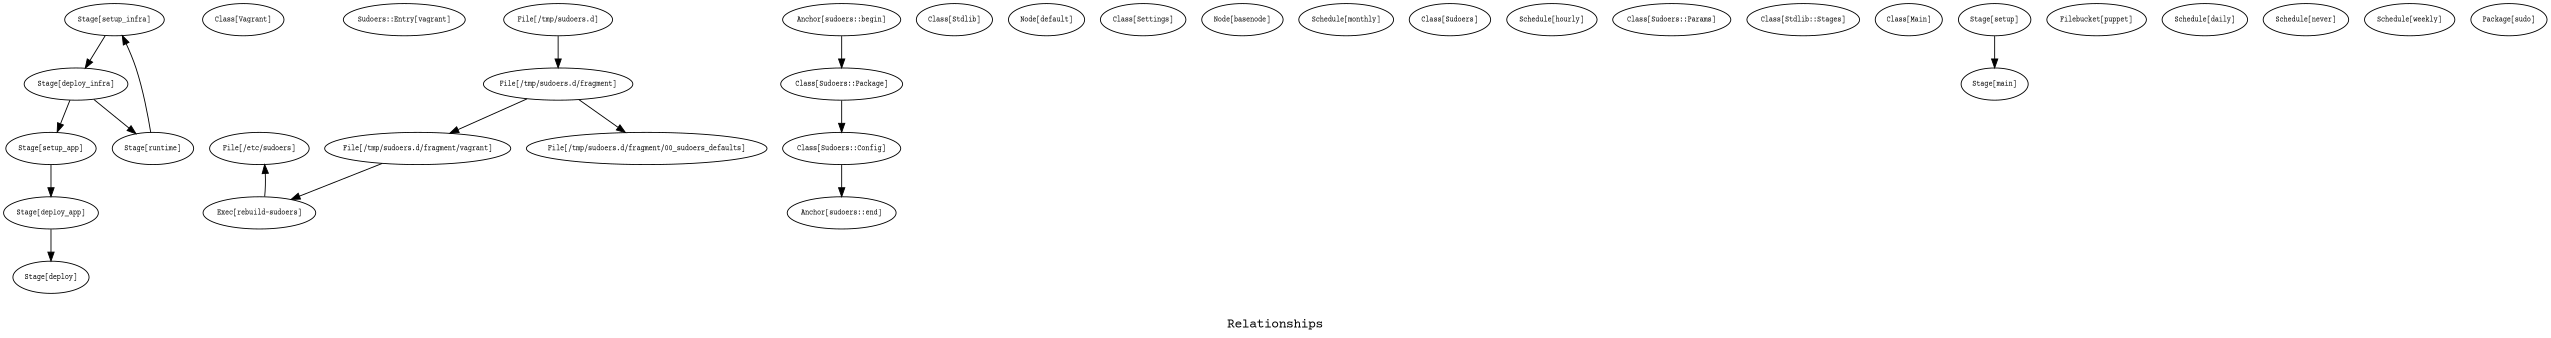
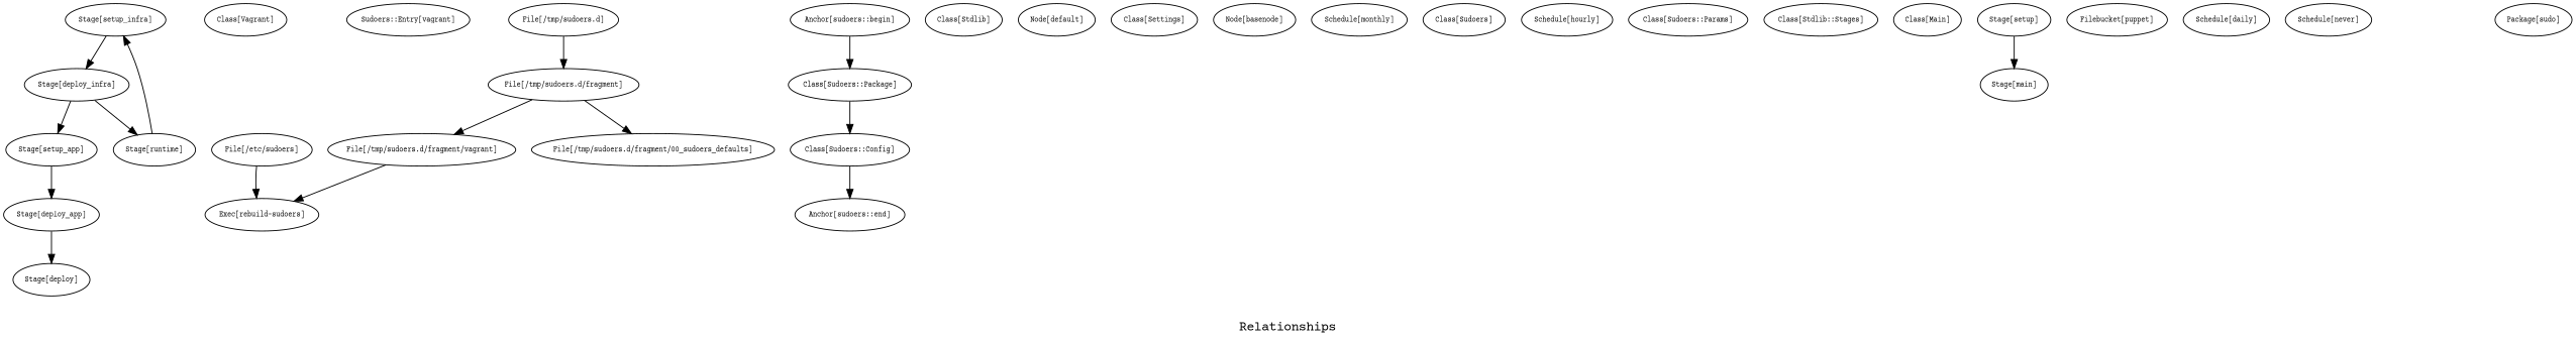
  digraph {
    fontname="Courier Prime"
    label=Relationships
    node [fontname="Courier Prime" fontsize=8]
    edge [fontname="Courier Prime" fontsize=8]
    n1 [label="Stage[setup_infra]"]
    n2 [label="Stage[deploy_infra]"]
    n3 [label="Stage[setup_app]"]
    n4 [label="Stage[runtime]"]
    n5 [label="Class[Vagrant]"]
    n6 [label="Sudoers::Entry[vagrant]"]
    n7 [label="File[/etc/sudoers]"]
    n8 [label="Anchor[sudoers::end]"]
    n9 [label="Class[Stdlib]"]
    n10 [label="Node[default]"]
    n11 [label="Class[Settings]"]
    n12 [label="Node[basenode]"]
    n13 [label="Schedule[monthly]"]
    n14 [label="Stage[deploy_app]"]
    n15 [label="Exec[rebuild-sudoers]"]
    n16 [label="Class[Sudoers]"]
    n17 [label="Schedule[hourly]"]
    n18 [label="Class[Sudoers::Params]"]
    n19 [label="File[/tmp/sudoers.d/fragment/vagrant]"]
    n20 [label="Class[Sudoers::Config]"]
    n21 [label="Class[Sudoers::Package]"]
    n22 [label="Class[Stdlib::Stages]"]
    n23 [label="File[/tmp/sudoers.d/fragment/00_sudoers_defaults]"]
    n24 [label="Class[Main]"]
    n25 [label="Stage[main]"]
    n26 [label="Filebucket[puppet]"]
    n27 [label="File[/tmp/sudoers.d/fragment]"]
    n28 [label="Schedule[daily]"]
    n29 [label="Stage[deploy]"]
    n30 [label="Stage[setup]"]
    n31 [label="Anchor[sudoers::begin]"]
    n32 [label="Schedule[never]"]
-   n33 [label="Schedule[weekly]"]
    n34 [label="File[/tmp/sudoers.d]"]
    n35 [label="Package[sudo]"]
    n1 -> n2
    n2 -> n3
    n2 -> n4
    n3 -> n14
    n4 -> n1
    n14 -> n29
-   n15 -> n7
+   n7 -> n15
    n19 -> n15
    n20 -> n8
    n21 -> n20
    n27 -> n19
    n27 -> n23
    n30 -> n25
    n31 -> n21
    n34 -> n27
  }
